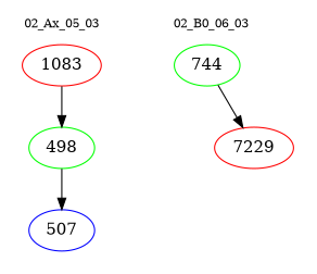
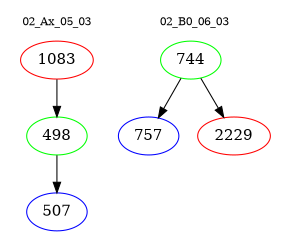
  digraph {
    node [color=green]
    edge [color=black]
    n1 [label=498]
    n2 [color=blue label=507]
    n3 [color=red label=1083]
    n4 [label=744]
-   n6 [color=red label=7229]
+   n5 [color=blue label=757]
+   n6 [color=red label=2229]
    subgraph cluster_1 {
      color=white
      fontsize=10
      label="02_Ax_05_03"
      n1
      n2
      n3
    }
    subgraph cluster_2 {
      color=white
      fontsize=10
      label="02_B0_06_03"
      n4
+     n5
      n6
    }
    n1 -> n2
    n3 -> n1
+   n4 -> n5
    n4 -> n6
  }
